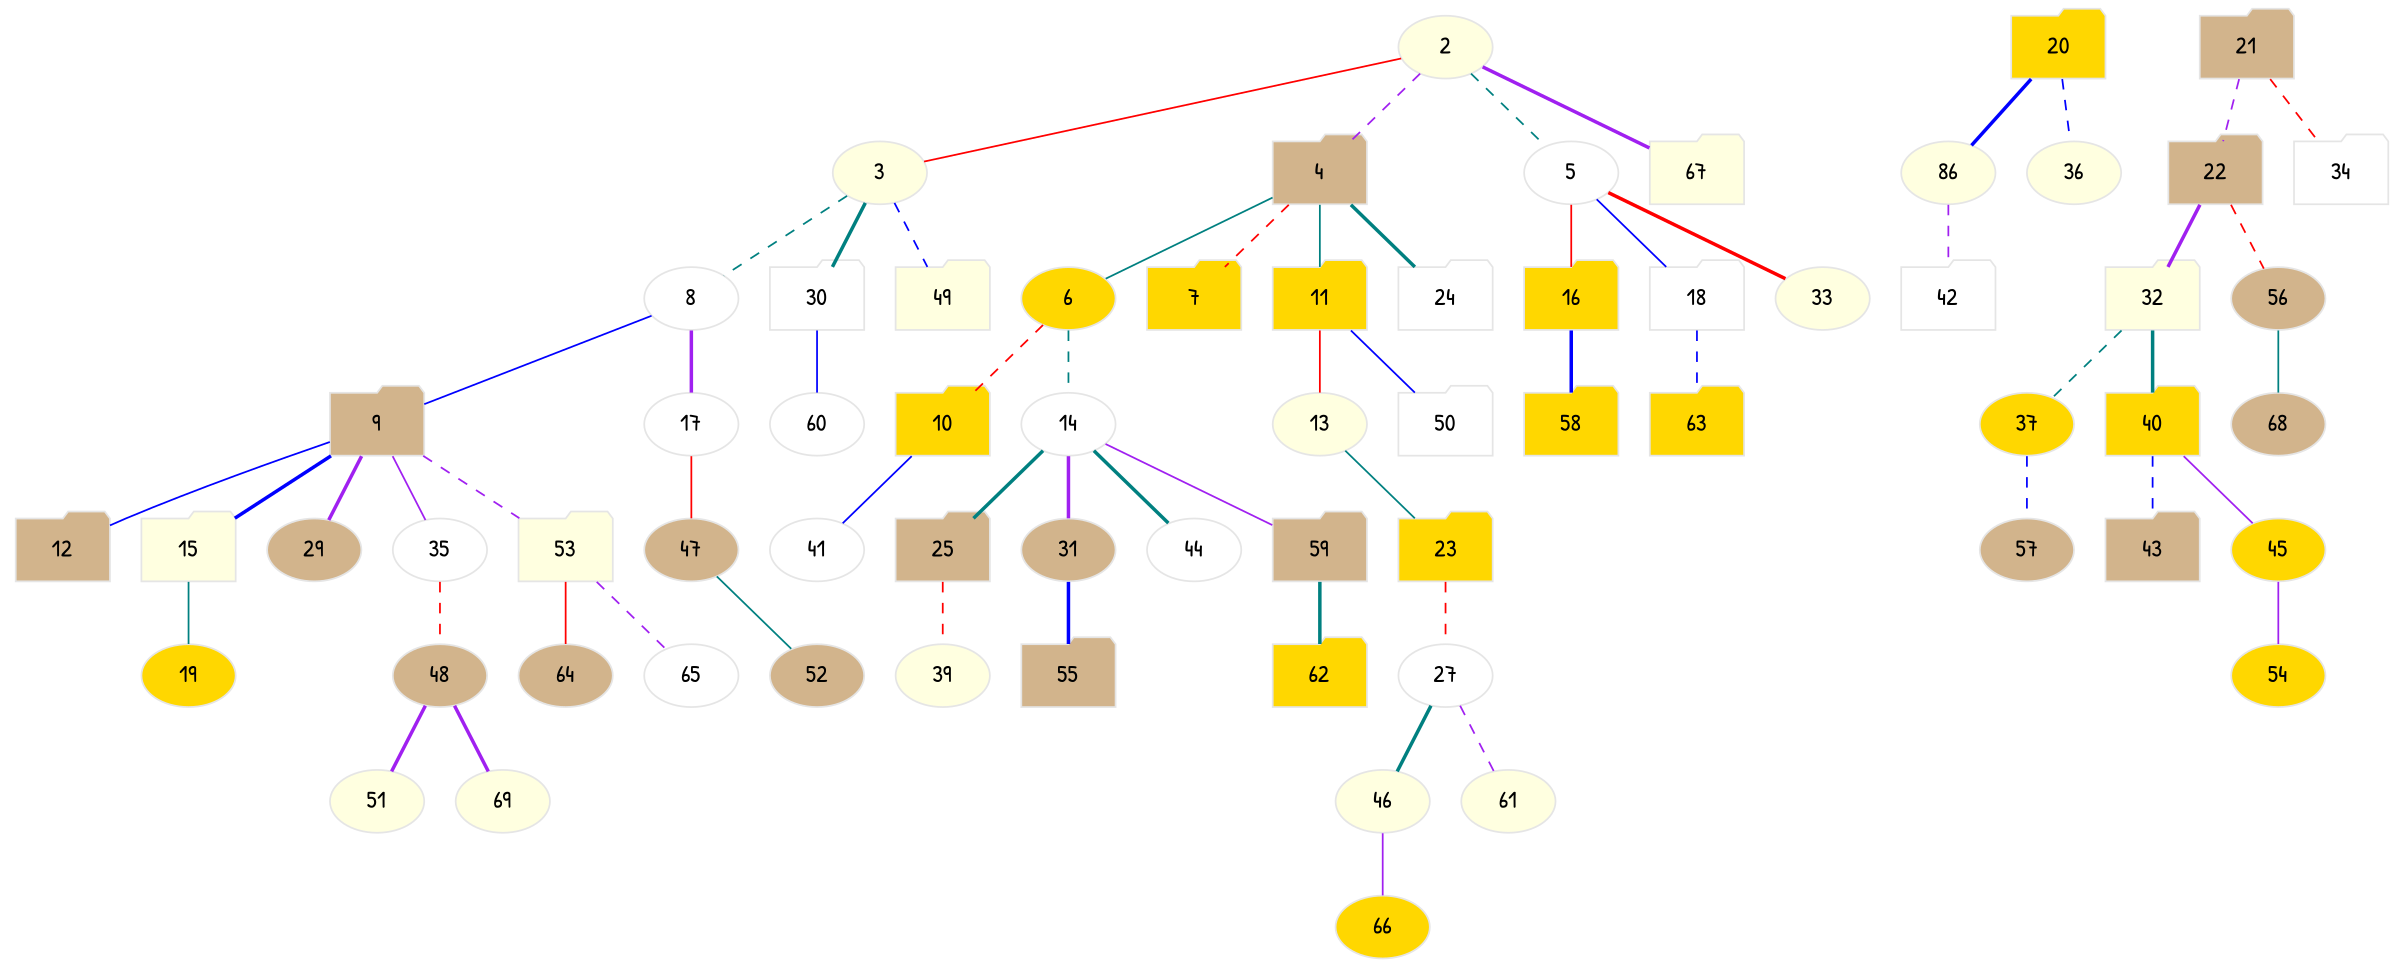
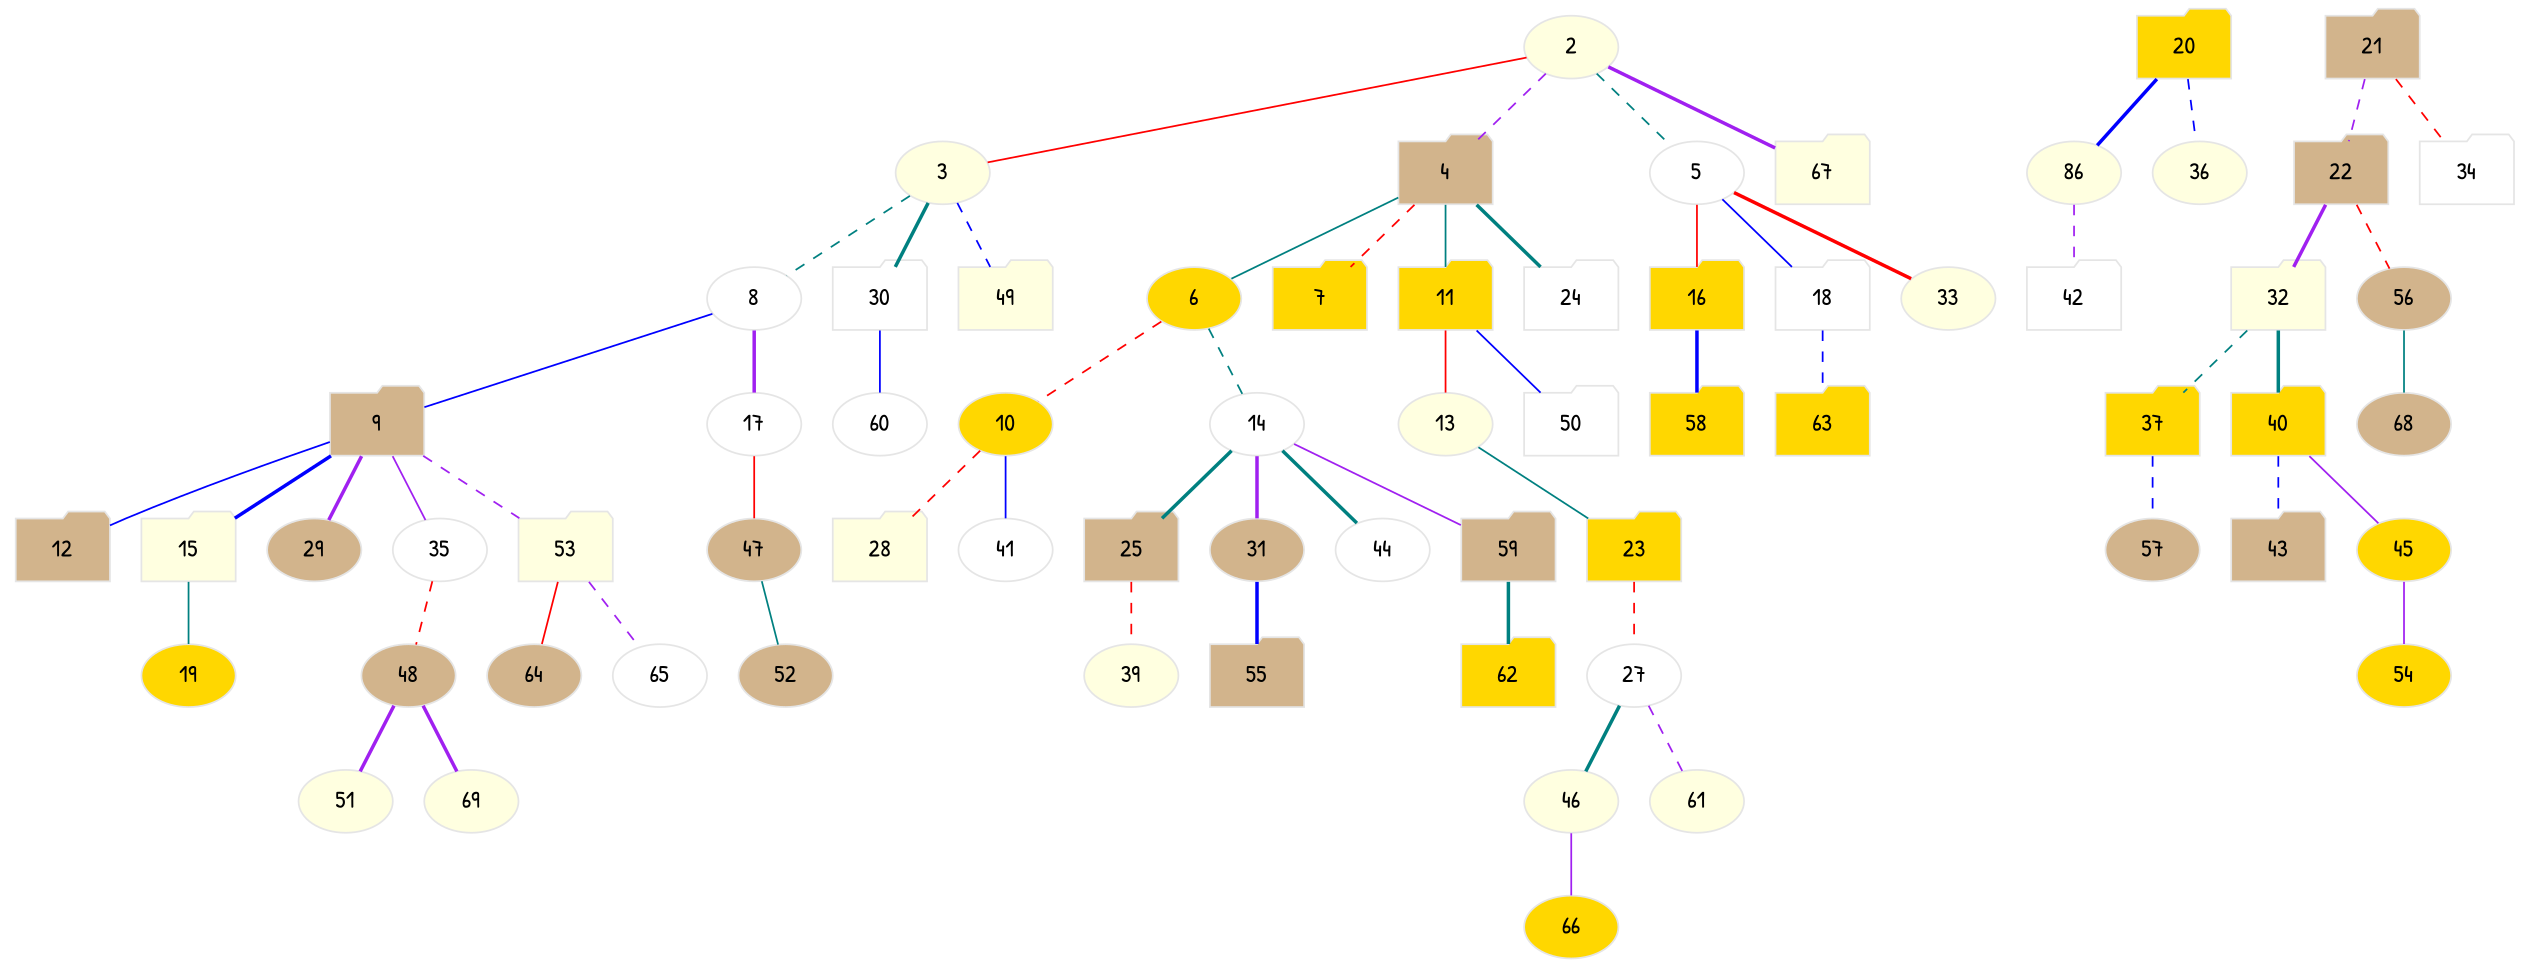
  graph {
    fontname="Patrick Hand"
    node [color=gray90 fillcolor=tan fontname="Patrick Hand" shape=ellipse style=filled]
    edge [color=purple fontname="Patrick Hand" style=dashed]
    2 [fillcolor=lightyellow]
    3 [fillcolor=lightyellow]
    4 [shape=folder]
    5 [fillcolor=white]
    67 [fillcolor=lightyellow shape=folder]
    20 [fillcolor=gold shape=folder]
    n7 [fillcolor=lightyellow label=86]
    36 [fillcolor=lightyellow]
    21 [shape=folder]
    22 [shape=folder]
    34 [fillcolor=white shape=folder]
    8 [fillcolor=white]
    30 [fillcolor=white shape=folder]
    49 [fillcolor=lightyellow shape=folder]
    6 [fillcolor=gold]
    7 [fillcolor=gold shape=folder]
    11 [fillcolor=gold shape=folder]
    24 [fillcolor=white shape=folder]
    16 [fillcolor=gold shape=folder]
    18 [fillcolor=white shape=folder]
    33 [fillcolor=lightyellow]
    9 [shape=folder]
    17 [fillcolor=white]
    60 [fillcolor=white]
-   10 [fillcolor=gold shape=folder]
+   10 [fillcolor=gold]
    14 [fillcolor=white]
    13 [fillcolor=lightyellow]
    50 [fillcolor=white shape=folder]
    58 [fillcolor=gold shape=folder]
    63 [fillcolor=gold shape=folder]
+   28 [fillcolor=lightyellow shape=folder]
    41 [fillcolor=white]
    25 [shape=folder]
    31
    44 [fillcolor=white]
    59 [shape=folder]
    12 [shape=folder]
    15 [fillcolor=lightyellow shape=folder]
    29
    35 [fillcolor=white]
    53 [fillcolor=lightyellow shape=folder]
    47
    19 [fillcolor=gold]
    48
    64
    65 [fillcolor=white]
    23 [fillcolor=gold shape=folder]
    27 [fillcolor=white]
    39 [fillcolor=lightyellow]
    55 [shape=folder]
    62 [fillcolor=gold shape=folder]
    52
    42 [fillcolor=white shape=folder]
    32 [fillcolor=lightyellow shape=folder]
    56
-   37 [fillcolor=gold]
+   37 [fillcolor=gold shape=folder]
    40 [fillcolor=gold shape=folder]
    68
    46 [fillcolor=lightyellow]
    61 [fillcolor=lightyellow]
    66 [fillcolor=gold]
    57
    43 [shape=folder]
    45 [fillcolor=gold]
    51 [fillcolor=lightyellow]
    69 [fillcolor=lightyellow]
    54 [fillcolor=gold]
    2 -- 3 [color=red style=solid]
    2 -- 4
    2 -- 5 [color=teal]
    2 -- 67 [style=bold]
    3 -- 8 [color=teal]
    3 -- 30 [color=teal style=bold]
    3 -- 49 [color=blue]
    4 -- 6 [color=teal style=solid]
    4 -- 7 [color=red]
    4 -- 11 [color=teal style=solid]
    4 -- 24 [color=teal style=bold]
    5 -- 16 [color=red style=solid]
    5 -- 18 [color=blue style=solid]
    5 -- 33 [color=red style=bold]
    20 -- n7 [color=blue style=bold]
    20 -- 36 [color=blue]
    n7 -- 42
    21 -- 22
    21 -- 34 [color=red]
    22 -- 32 [style=bold]
    22 -- 56 [color=red]
    8 -- 9 [color=blue style=solid]
    8 -- 17 [style=bold]
    30 -- 60 [color=blue style=solid]
    6 -- 10 [color=red]
    6 -- 14 [color=teal]
    11 -- 13 [color=red style=solid]
    11 -- 50 [color=blue style=solid]
    16 -- 58 [color=blue style=bold]
    18 -- 63 [color=blue]
    9 -- 12 [color=blue style=solid]
    9 -- 15 [color=blue style=bold]
    9 -- 29 [style=bold]
    9 -- 35 [style=solid]
    9 -- 53
    17 -- 47 [color=red style=solid]
+   10 -- 28 [color=red]
    10 -- 41 [color=blue style=solid]
    14 -- 25 [color=teal style=bold]
    14 -- 31 [style=bold]
    14 -- 44 [color=teal style=bold]
    14 -- 59 [style=solid]
    13 -- 23 [color=teal style=solid]
    25 -- 39 [color=red]
    31 -- 55 [color=blue style=bold]
    59 -- 62 [color=teal style=bold]
    15 -- 19 [color=teal style=solid]
    35 -- 48 [color=red]
    53 -- 64 [color=red style=solid]
    53 -- 65
    47 -- 52 [color=teal style=solid]
    48 -- 51 [style=bold]
    48 -- 69 [style=bold]
    23 -- 27 [color=red]
    27 -- 46 [color=teal style=bold]
    27 -- 61
    32 -- 37 [color=teal]
    32 -- 40 [color=teal style=bold]
    56 -- 68 [color=teal style=solid]
    37 -- 57 [color=blue]
    40 -- 43 [color=blue]
    40 -- 45 [style=solid]
    46 -- 66 [style=solid]
    45 -- 54 [style=solid]
  }
